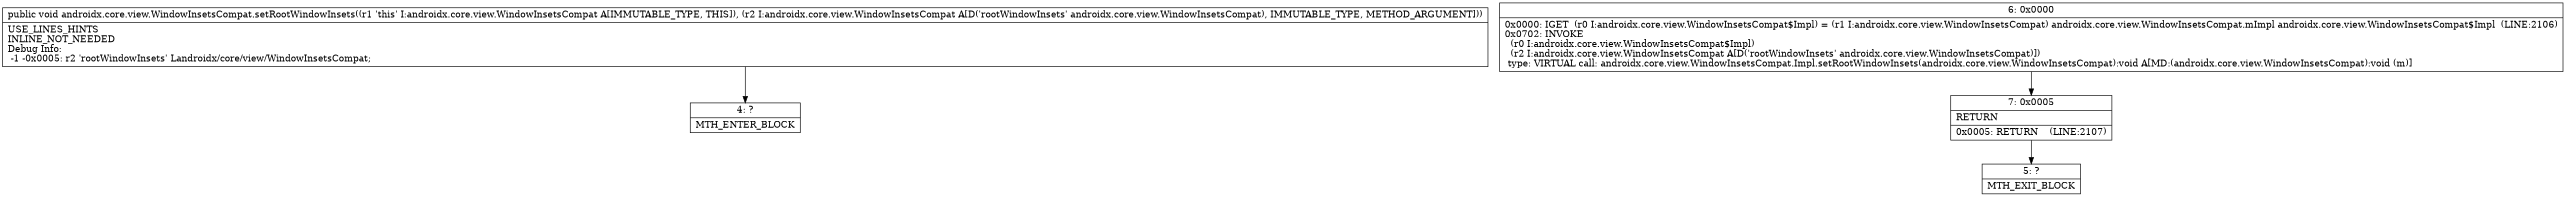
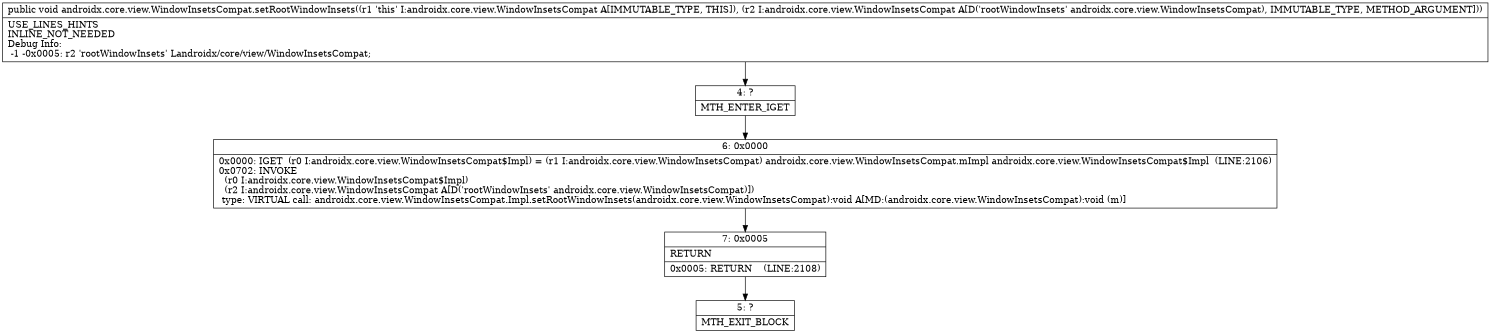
  digraph {
    node [shape=record]
-   n1 [label="{4\:\ ?|MTH_ENTER_BLOCK\l}"]
+   n1 [label="{4\:\ ?|MTH_ENTER_IGET\l}"]
    n2 [label="{6\:\ 0x0000|0x0000: IGET  (r0 I:androidx.core.view.WindowInsetsCompat$Impl) = (r1 I:androidx.core.view.WindowInsetsCompat) androidx.core.view.WindowInsetsCompat.mImpl androidx.core.view.WindowInsetsCompat$Impl  (LINE:2106)\l0x0702: INVOKE  \l  (r0 I:androidx.core.view.WindowInsetsCompat$Impl)\l  (r2 I:androidx.core.view.WindowInsetsCompat A[D('rootWindowInsets' androidx.core.view.WindowInsetsCompat)])\l type: VIRTUAL call: androidx.core.view.WindowInsetsCompat.Impl.setRootWindowInsets(androidx.core.view.WindowInsetsCompat):void A[MD:(androidx.core.view.WindowInsetsCompat):void (m)]\l}"]
-   n3 [label="{7\:\ 0x0005|RETURN\l|0x0005: RETURN    (LINE:2107)\l}"]
+   n3 [label="{7\:\ 0x0005|RETURN\l|0x0005: RETURN    (LINE:2108)\l}"]
    n4 [label="{5\:\ ?|MTH_EXIT_BLOCK\l}"]
    n5 [label="{public void androidx.core.view.WindowInsetsCompat.setRootWindowInsets((r1 'this' I:androidx.core.view.WindowInsetsCompat A[IMMUTABLE_TYPE, THIS]), (r2 I:androidx.core.view.WindowInsetsCompat A[D('rootWindowInsets' androidx.core.view.WindowInsetsCompat), IMMUTABLE_TYPE, METHOD_ARGUMENT]))  | USE_LINES_HINTS\lINLINE_NOT_NEEDED\lDebug Info:\l  \-1 \-0x0005: r2 'rootWindowInsets' Landroidx\/core\/view\/WindowInsetsCompat;\l}"]
+   n1 -> n2
    n2 -> n3
    n3 -> n4
    n5 -> n1
  }
